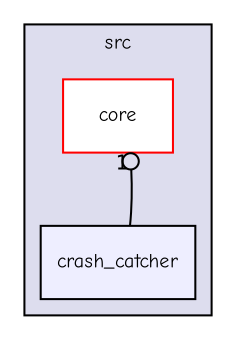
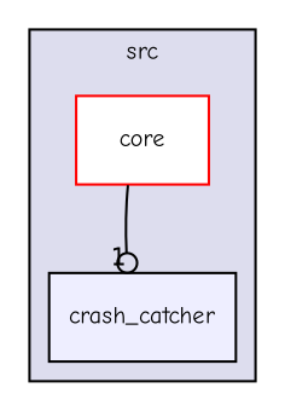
  digraph {
    compound=true
    fontname="Comic Neue"
    node [fontname="Comic Neue" fontsize=10 shape=box style=filled]
    n1 [color=red fillcolor=white label=core]
    n2 [fillcolor="#eeeeff" label=crash_catcher pencolor=black]
    subgraph cluster_1 {
      bgcolor="#ddddee"
      fontsize=10
      label=src
      pencolor=black
      n1
      n2
    }
-   n2 -> n1 [headlabel=1 labeldistance=1.5 labelfontname=Helvetica labelfontsize=10 style=solid arrowhead=odot fontname="Comic Neue"]
+   n1 -> n2 [headlabel=1 labeldistance=1.5 labelfontname=Helvetica labelfontsize=10 style=solid arrowhead=odot fontname="Comic Neue"]
  }
